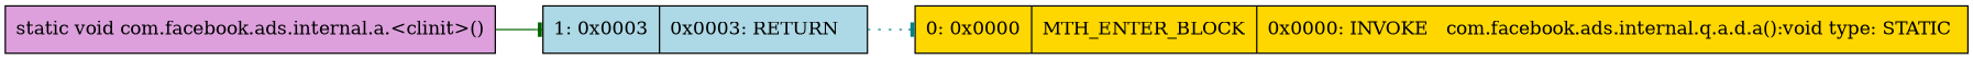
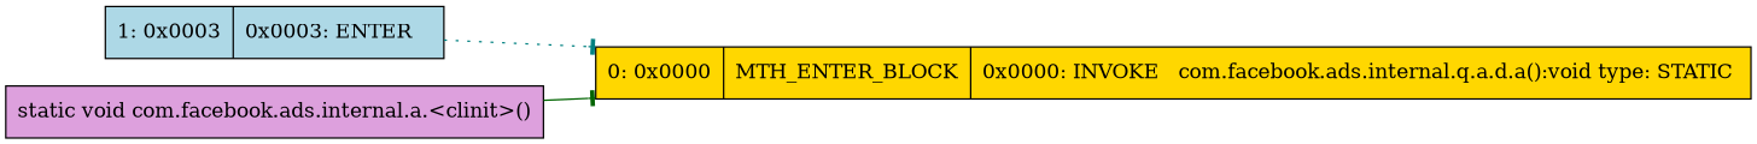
  digraph {
    rankdir=LR
    node [shape=record style=filled]
    edge [arrowhead=tee]
    n1 [fillcolor=gold label="{0\:\ 0x0000|MTH_ENTER_BLOCK\l|0x0000: INVOKE   com.facebook.ads.internal.q.a.d.a():void type: STATIC \l}"]
-   n2 [fillcolor=lightblue label="{1\:\ 0x0003|0x0003: RETURN   \l}"]
+   n2 [fillcolor=lightblue label="{1\:\ 0x0003|0x0003: ENTER   \l}"]
    n3 [fillcolor=plum label="{static void com.facebook.ads.internal.a.\<clinit\>() }"]
    n2 -> n1 [color=teal style=dotted]
-   n3 -> n2 [color=darkgreen style=solid]
+   n3 -> n1 [color=darkgreen style=solid]
  }
